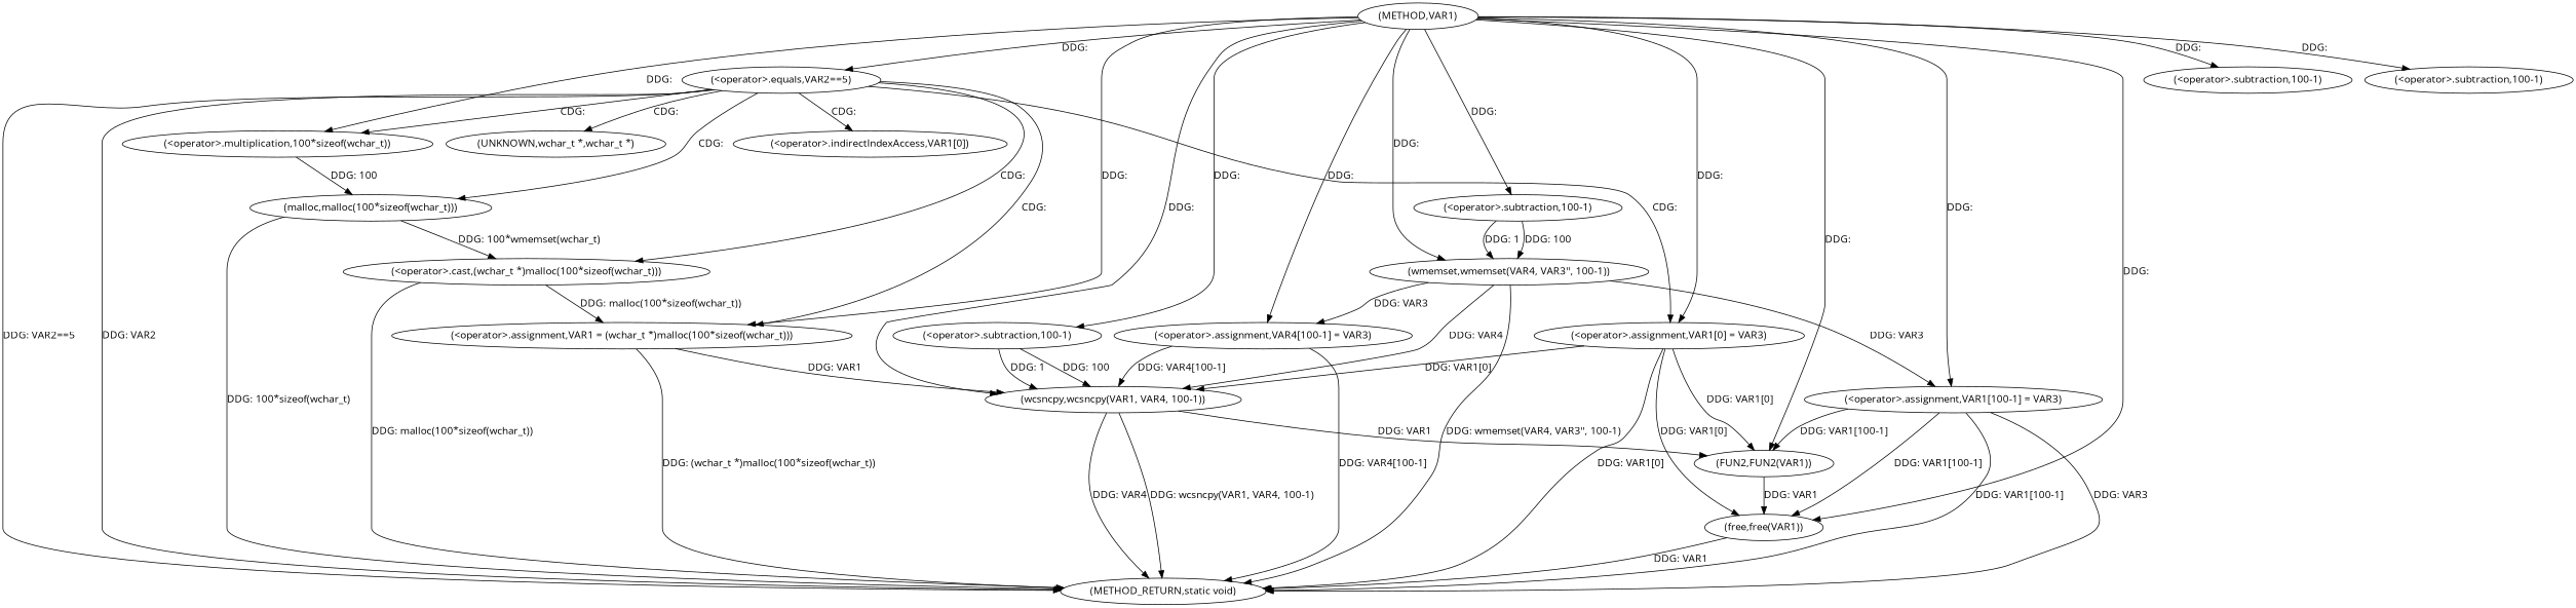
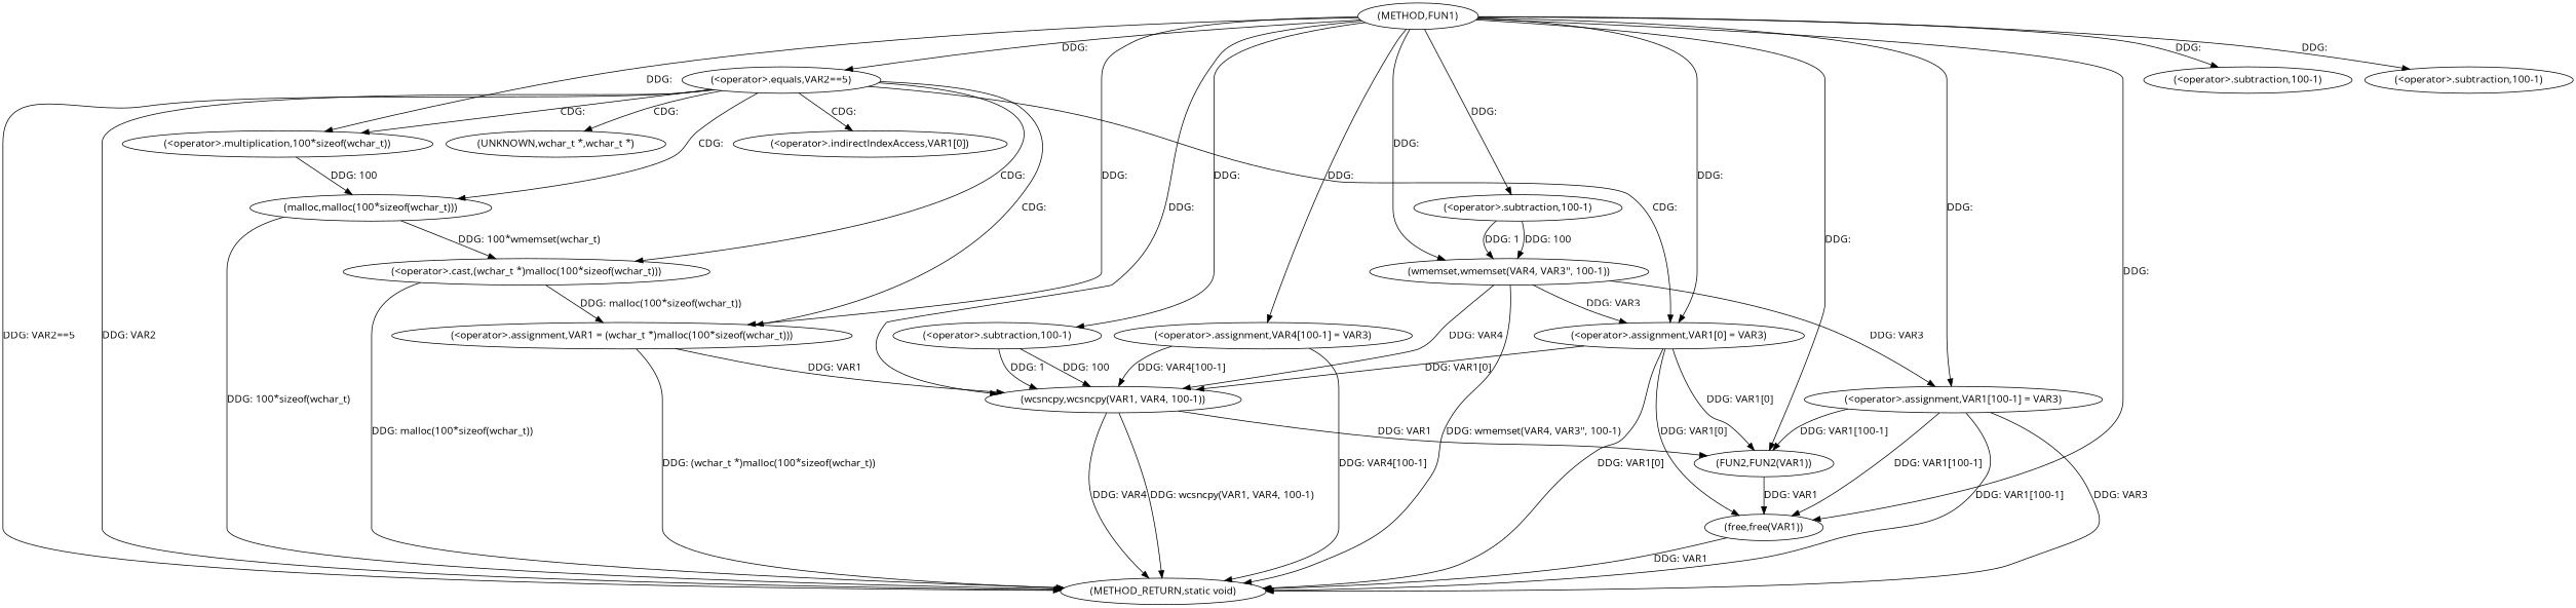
  digraph {
    fontname="Open Sans"
    node [fontname="Open Sans"]
    edge [fontname="Open Sans"]
-   n1 [label="(METHOD,VAR1)"]
+   n1 [label="(METHOD,FUN1)"]
    n2 [label="(<operator>.equals,VAR2==5)"]
    n3 [label="(<operator>.assignment,VAR1 = (wchar_t *)malloc(100*sizeof(wchar_t)))"]
    n4 [label="(<operator>.multiplication,100*sizeof(wchar_t))"]
    n5 [label="(<operator>.assignment,VAR1[0] = VAR3)"]
    n6 [label="(wmemset,wmemset(VAR4, VAR3'', 100-1))"]
    n7 [label="(<operator>.subtraction,100-1)"]
    n8 [label="(<operator>.assignment,VAR4[100-1] = VAR3)"]
    n9 [label="(<operator>.subtraction,100-1)"]
    n10 [label="(wcsncpy,wcsncpy(VAR1, VAR4, 100-1))"]
    n11 [label="(<operator>.subtraction,100-1)"]
    n12 [label="(<operator>.assignment,VAR1[100-1] = VAR3)"]
    n13 [label="(<operator>.subtraction,100-1)"]
    n14 [label="(FUN2,FUN2(VAR1))"]
    n15 [label="(free,free(VAR1))"]
    n16 [label="(METHOD_RETURN,static void)"]
    n17 [label="(<operator>.cast,(wchar_t *)malloc(100*sizeof(wchar_t)))"]
    n18 [label="(malloc,malloc(100*sizeof(wchar_t)))"]
    n19 [label="(UNKNOWN,wchar_t *,wchar_t *)"]
    n20 [label="(<operator>.indirectIndexAccess,VAR1[0])"]
    n1 -> n2 [label="DDG: "]
    n1 -> n3 [label="DDG: "]
    n1 -> n4 [label="DDG: "]
    n1 -> n5 [label="DDG: "]
    n1 -> n6 [label="DDG: "]
    n1 -> n7 [label="DDG: "]
    n1 -> n8 [label="DDG: "]
    n1 -> n9 [label="DDG: "]
    n1 -> n10 [label="DDG: "]
    n1 -> n11 [label="DDG: "]
    n1 -> n12 [label="DDG: "]
    n1 -> n13 [label="DDG: "]
    n1 -> n14 [label="DDG: "]
    n1 -> n15 [label="DDG: "]
    n2 -> n3 [label="CDG: "]
    n2 -> n4 [label="CDG: "]
    n2 -> n5 [label="CDG: "]
    n2 -> n16 [label="DDG: VAR2"]
    n2 -> n16 [label="DDG: VAR2==5"]
    n2 -> n17 [label="CDG: "]
    n2 -> n18 [label="CDG: "]
    n2 -> n19 [label="CDG: "]
    n2 -> n20 [label="CDG: "]
    n3 -> n10 [label="DDG: VAR1"]
    n3 -> n16 [label="DDG: (wchar_t *)malloc(100*sizeof(wchar_t))"]
    n4 -> n18 [label="DDG: 100"]
    n5 -> n10 [label="DDG: VAR1[0]"]
    n5 -> n14 [label="DDG: VAR1[0]"]
    n5 -> n15 [label="DDG: VAR1[0]"]
    n5 -> n16 [label="DDG: VAR1[0]"]
-   n6 -> n8 [label="DDG: VAR3"]
+   n6 -> n5 [label="DDG: VAR3"]
    n6 -> n10 [label="DDG: VAR4"]
    n6 -> n12 [label="DDG: VAR3"]
    n6 -> n16 [label="DDG: wmemset(VAR4, VAR3'', 100-1)"]
    n7 -> n6 [label="DDG: 100"]
    n7 -> n6 [label="DDG: 1"]
    n8 -> n10 [label="DDG: VAR4[100-1]"]
    n8 -> n16 [label="DDG: VAR4[100-1]"]
    n10 -> n14 [label="DDG: VAR1"]
    n10 -> n16 [label="DDG: VAR4"]
    n10 -> n16 [label="DDG: wcsncpy(VAR1, VAR4, 100-1)"]
    n11 -> n10 [label="DDG: 100"]
    n11 -> n10 [label="DDG: 1"]
    n12 -> n14 [label="DDG: VAR1[100-1]"]
    n12 -> n15 [label="DDG: VAR1[100-1]"]
    n12 -> n16 [label="DDG: VAR3"]
    n12 -> n16 [label="DDG: VAR1[100-1]"]
    n14 -> n15 [label="DDG: VAR1"]
    n15 -> n16 [label="DDG: VAR1"]
    n17 -> n3 [label="DDG: malloc(100*sizeof(wchar_t))"]
    n17 -> n16 [label="DDG: malloc(100*sizeof(wchar_t))"]
    n18 -> n16 [label="DDG: 100*sizeof(wchar_t)"]
    n18 -> n17 [label="DDG: 100*wmemset(wchar_t)"]
  }
